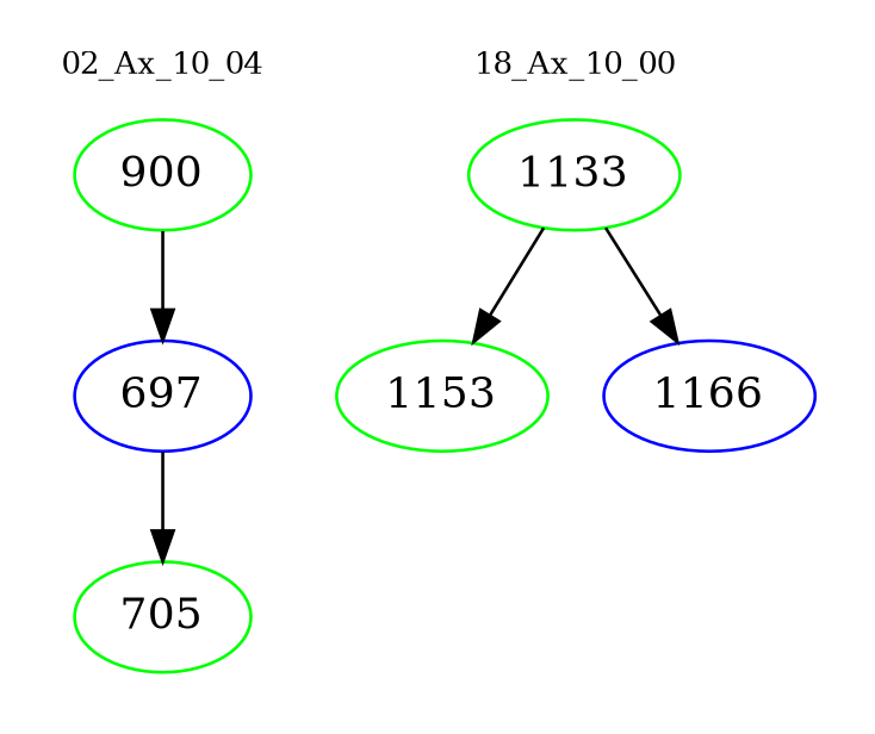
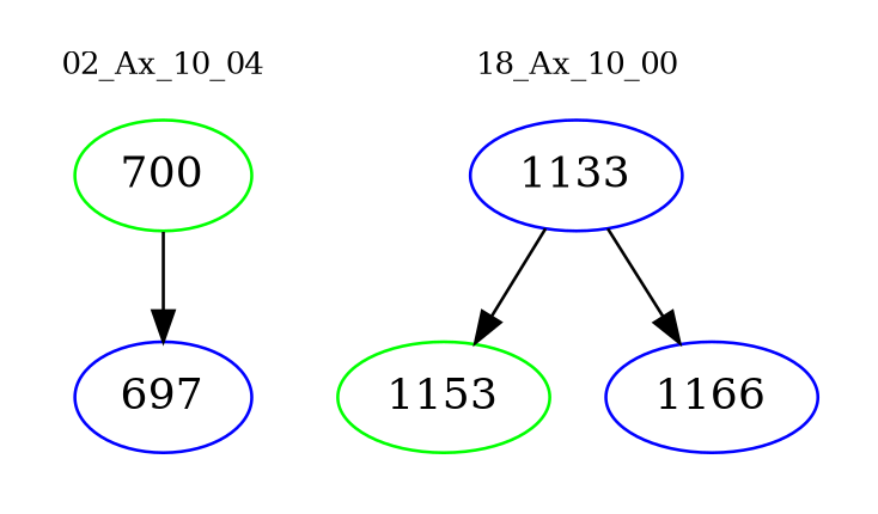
  digraph {
    node [color=green]
    edge [color=black]
-   n1 [label=900]
+   n1 [label=700]
    n2 [color=blue label=697]
-   n3 [label=705]
    n4 [label=1153]
-   n5 [label=1133]
+   n5 [color=blue label=1133]
    n6 [color=blue label=1166]
    subgraph cluster_1 {
      color=white
      fontsize=10
      label="02_Ax_10_04"
      n1
      n2
-     n3
    }
    subgraph cluster_2 {
      color=white
      fontsize=10
      label="18_Ax_10_00"
      n4
      n5
      n6
    }
    n1 -> n2
-   n2 -> n3
    n5 -> n4
    n5 -> n6
  }
